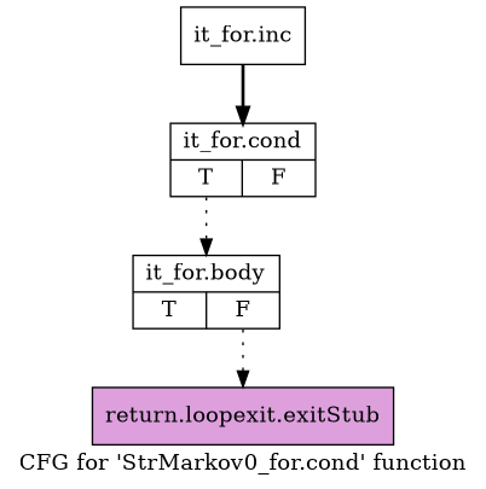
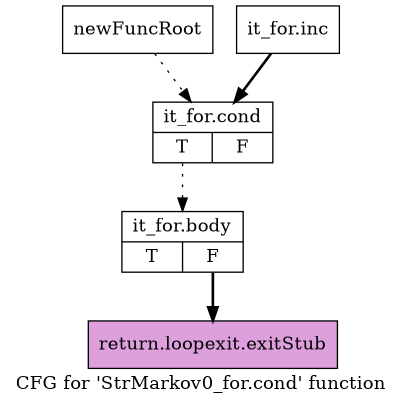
  digraph {
    label="CFG for 'StrMarkov0_for.cond' function"
    node [fillcolor=white shape=record style=filled]
    edge [style=dotted]
+   n1 [label="{newFuncRoot}"]
    n2 [label="{it_for.cond|{<s0>T|<s1>F}}"]
    n3 [label="{it_for.body|{<s0>T|<s1>F}}"]
    n4 [fillcolor=plum label="{return.loopexit.exitStub}"]
    n5 [label="{it_for.inc}"]
+   n1 -> n2
    n2 -> n3 [tailport=s0]
-   n3 -> n4 [tailport=s1]
+   n3 -> n4 [style=bold tailport=s1]
    n5 -> n2 [style=bold]
  }
